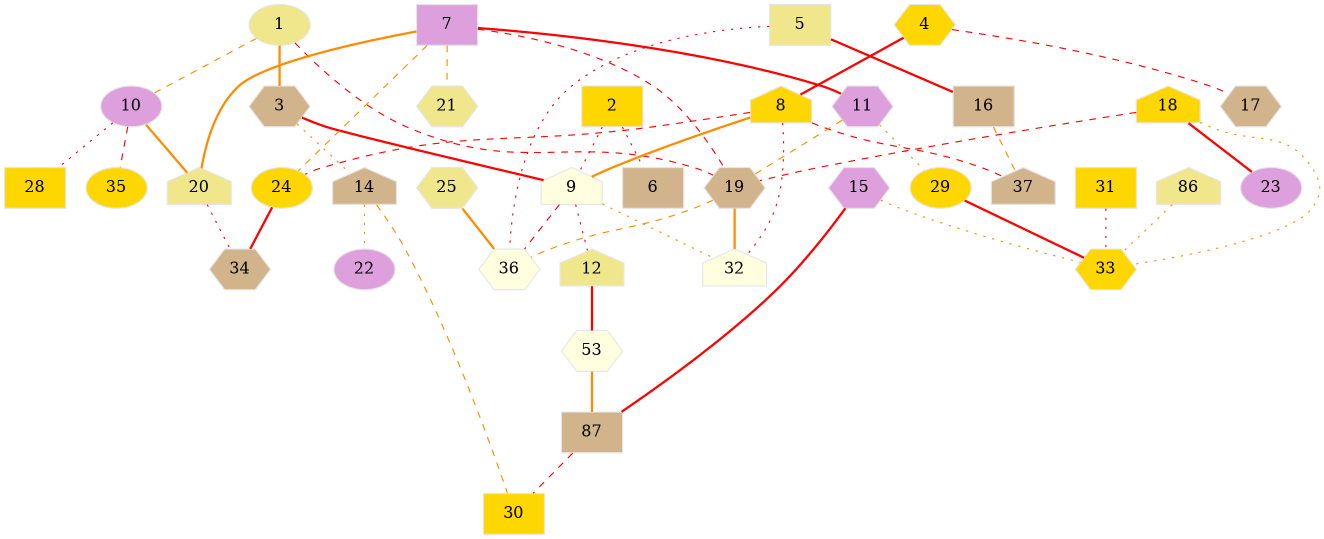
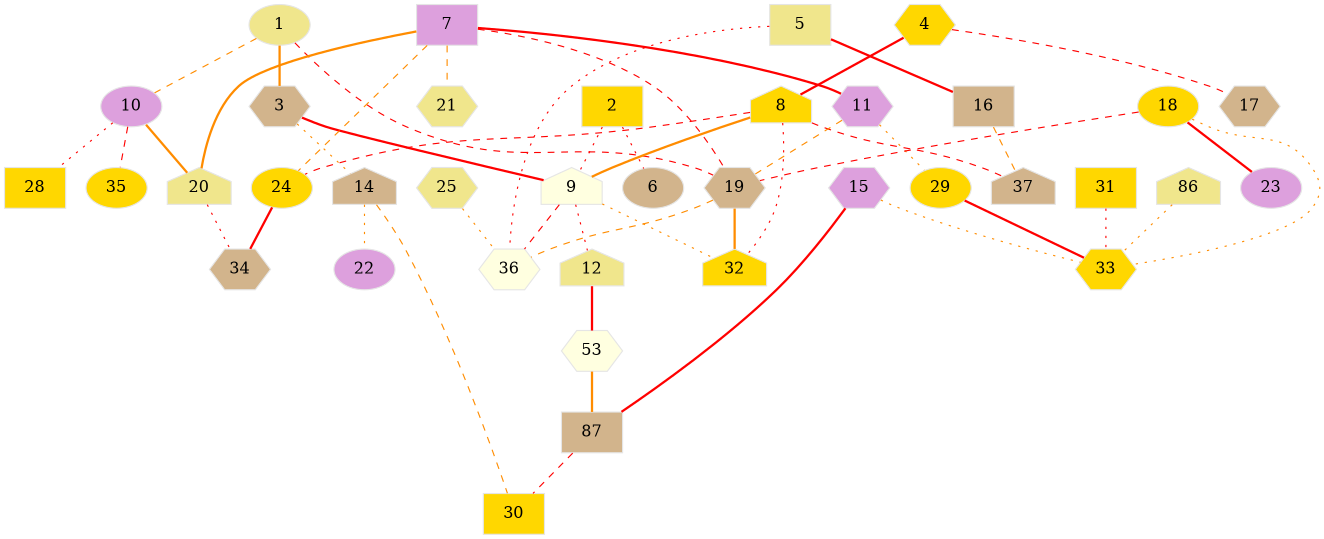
  graph {
    node [color=gray90 fillcolor=gold shape=hexagon style=filled]
    edge [color=red style=bold weight=1.0]
    1 [fillcolor=khaki shape=ellipse]
    3 [fillcolor=tan]
    10 [fillcolor=plum shape=ellipse]
    19 [fillcolor=tan]
    9 [fillcolor=lightyellow shape=house]
    14 [fillcolor=tan shape=house]
    20 [fillcolor=khaki shape=house]
    28 [shape=box]
    35 [shape=ellipse]
    36 [fillcolor=lightyellow]
-   32 [fillcolor=lightyellow shape=house]
+   32 [shape=house]
    2 [shape=box]
-   6 [fillcolor=tan shape=box]
+   6 [fillcolor=tan shape=ellipse]
    12 [fillcolor=khaki shape=house]
    22 [fillcolor=plum shape=ellipse]
    30 [shape=box]
    4
    8 [shape=house]
    17 [fillcolor=tan]
    24 [shape=ellipse]
    37 [fillcolor=tan shape=house]
    5 [fillcolor=khaki shape=box]
    16 [fillcolor=tan shape=box]
    7 [fillcolor=plum shape=box]
    11 [fillcolor=plum]
    21 [fillcolor=khaki]
    29 [shape=ellipse]
    34 [fillcolor=tan]
    n29 [fillcolor=lightyellow label=53]
    33
    n31 [fillcolor=tan label=87 shape=box]
    15 [fillcolor=plum]
-   18 [shape=house]
+   18 [shape=ellipse]
    23 [fillcolor=plum shape=ellipse]
    25 [fillcolor=khaki]
    n36 [fillcolor=khaki label=86 shape=house]
    31 [shape=box]
    1 -- 3 [color=darkorange]
    1 -- 10 [color=darkorange style=dashed]
    1 -- 19 [style=dashed]
    3 -- 9
    3 -- 14 [color=darkorange style=dotted]
    10 -- 20 [color=darkorange]
    10 -- 28 [style=dotted]
    10 -- 35 [style=dashed]
    19 -- 36 [color=darkorange style=dashed]
    19 -- 32 [color=darkorange]
    9 -- 36 [style=dashed]
    9 -- 32 [color=darkorange style=dotted]
    9 -- 12 [style=dotted]
    14 -- 22 [color=darkorange style=dotted]
    14 -- 30 [color=darkorange style=dashed]
    20 -- 34 [style=dotted]
    2 -- 9 [style=dotted]
    2 -- 6 [style=dotted]
    12 -- n29
    4 -- 8
    4 -- 17 [style=dashed]
    8 -- 9 [color=darkorange]
    8 -- 32 [style=dotted]
    8 -- 24 [style=dashed]
    8 -- 37 [style=dashed]
    24 -- 34
    5 -- 36 [style=dotted]
    5 -- 16
    16 -- 37 [color=darkorange style=dashed]
    7 -- 19 [style=dashed]
    7 -- 20 [color=darkorange]
    7 -- 24 [color=darkorange style=dashed]
    7 -- 11
    7 -- 21 [color=darkorange style=dashed]
    11 -- 19 [color=darkorange style=dashed]
    11 -- 29 [color=darkorange style=dotted]
    29 -- 33
    n29 -- n31 [color=darkorange]
    n31 -- 30 [style=dashed]
    15 -- 33 [color=darkorange style=dotted]
    15 -- n31
    18 -- 19 [style=dashed]
    18 -- 33 [color=darkorange style=dotted]
    18 -- 23
-   25 -- 36 [color=darkorange]
+   25 -- 36 [color=darkorange style=dotted]
    n36 -- 33 [color=darkorange style=dotted]
    31 -- 33 [style=dotted]
  }
